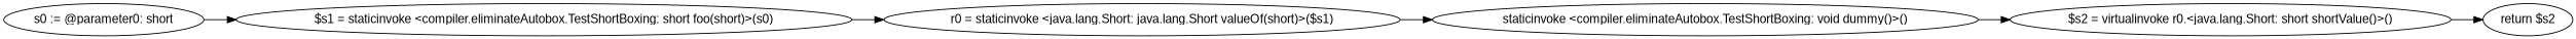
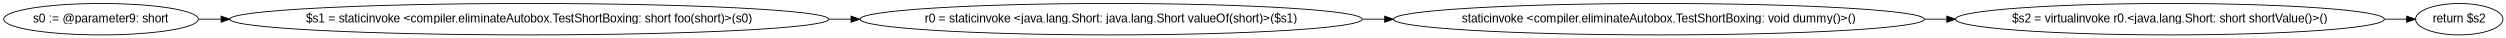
  digraph {
    rankdir=LR
    fontname="Liberation Sans"
    node [fontname="Liberation Sans"]
    edge [fontname="Liberation Sans"]
-   "s0 := @parameter0: short"
+   "s0 := @parameter0: short" [label="s0 := @parameter9: short"]
    "$s1 = staticinvoke <compiler.eliminateAutobox.TestShortBoxing: short foo(short)>(s0)"
    "r0 = staticinvoke <java.lang.Short: java.lang.Short valueOf(short)>($s1)"
    "staticinvoke <compiler.eliminateAutobox.TestShortBoxing: void dummy()>()"
    "$s2 = virtualinvoke r0.<java.lang.Short: short shortValue()>()"
    "return $s2"
    "s0 := @parameter0: short" -> "$s1 = staticinvoke <compiler.eliminateAutobox.TestShortBoxing: short foo(short)>(s0)"
    "$s1 = staticinvoke <compiler.eliminateAutobox.TestShortBoxing: short foo(short)>(s0)" -> "r0 = staticinvoke <java.lang.Short: java.lang.Short valueOf(short)>($s1)"
    "r0 = staticinvoke <java.lang.Short: java.lang.Short valueOf(short)>($s1)" -> "staticinvoke <compiler.eliminateAutobox.TestShortBoxing: void dummy()>()"
    "staticinvoke <compiler.eliminateAutobox.TestShortBoxing: void dummy()>()" -> "$s2 = virtualinvoke r0.<java.lang.Short: short shortValue()>()"
    "$s2 = virtualinvoke r0.<java.lang.Short: short shortValue()>()" -> "return $s2"
  }
